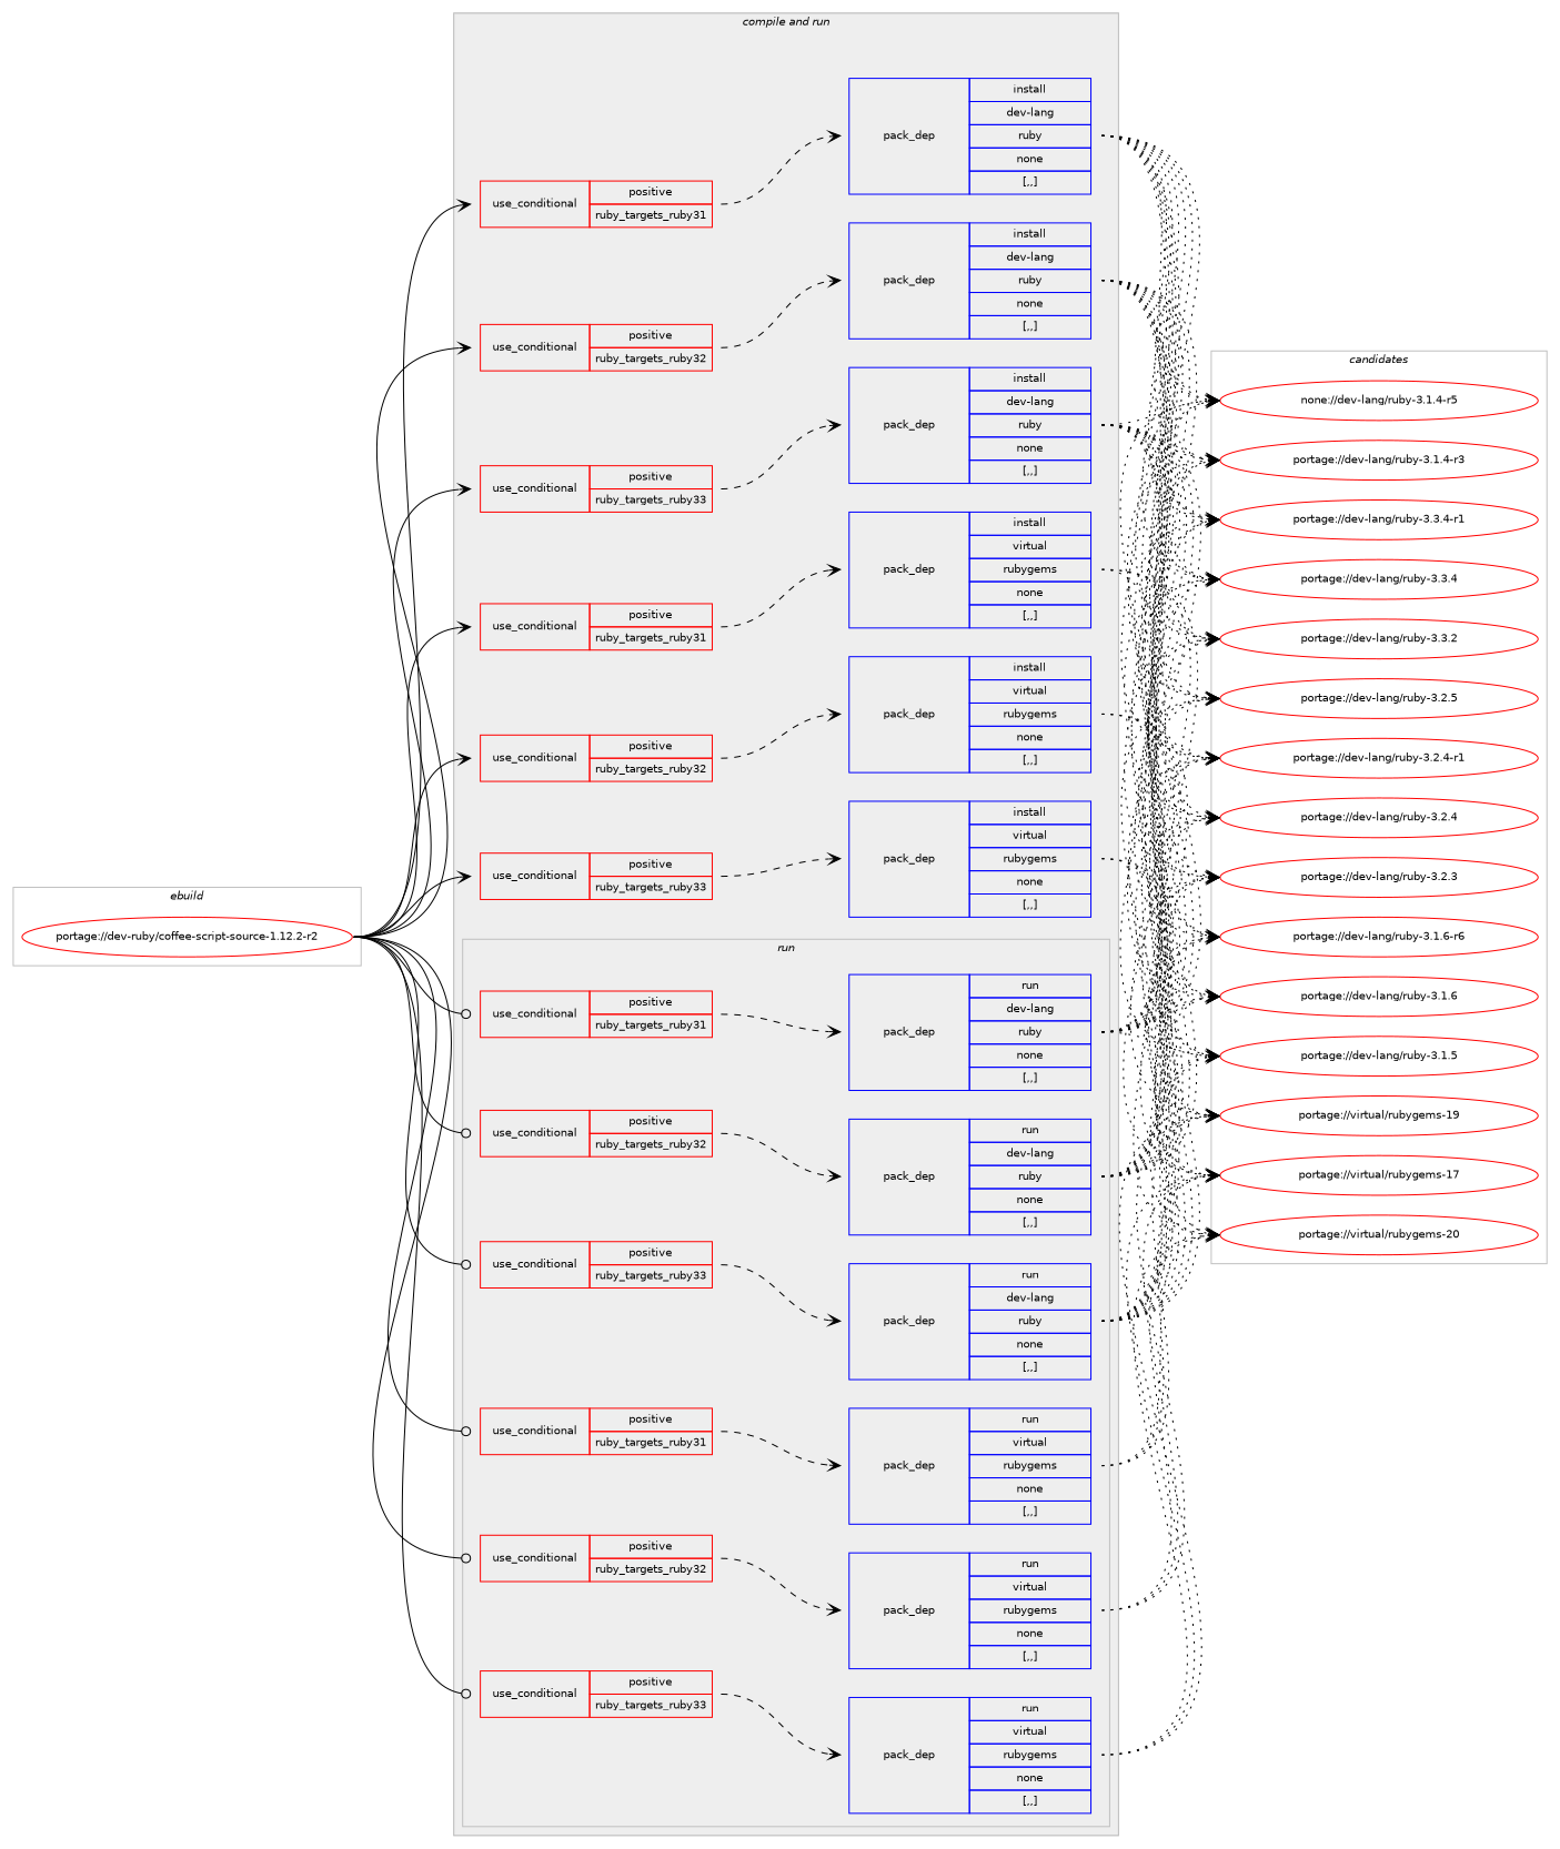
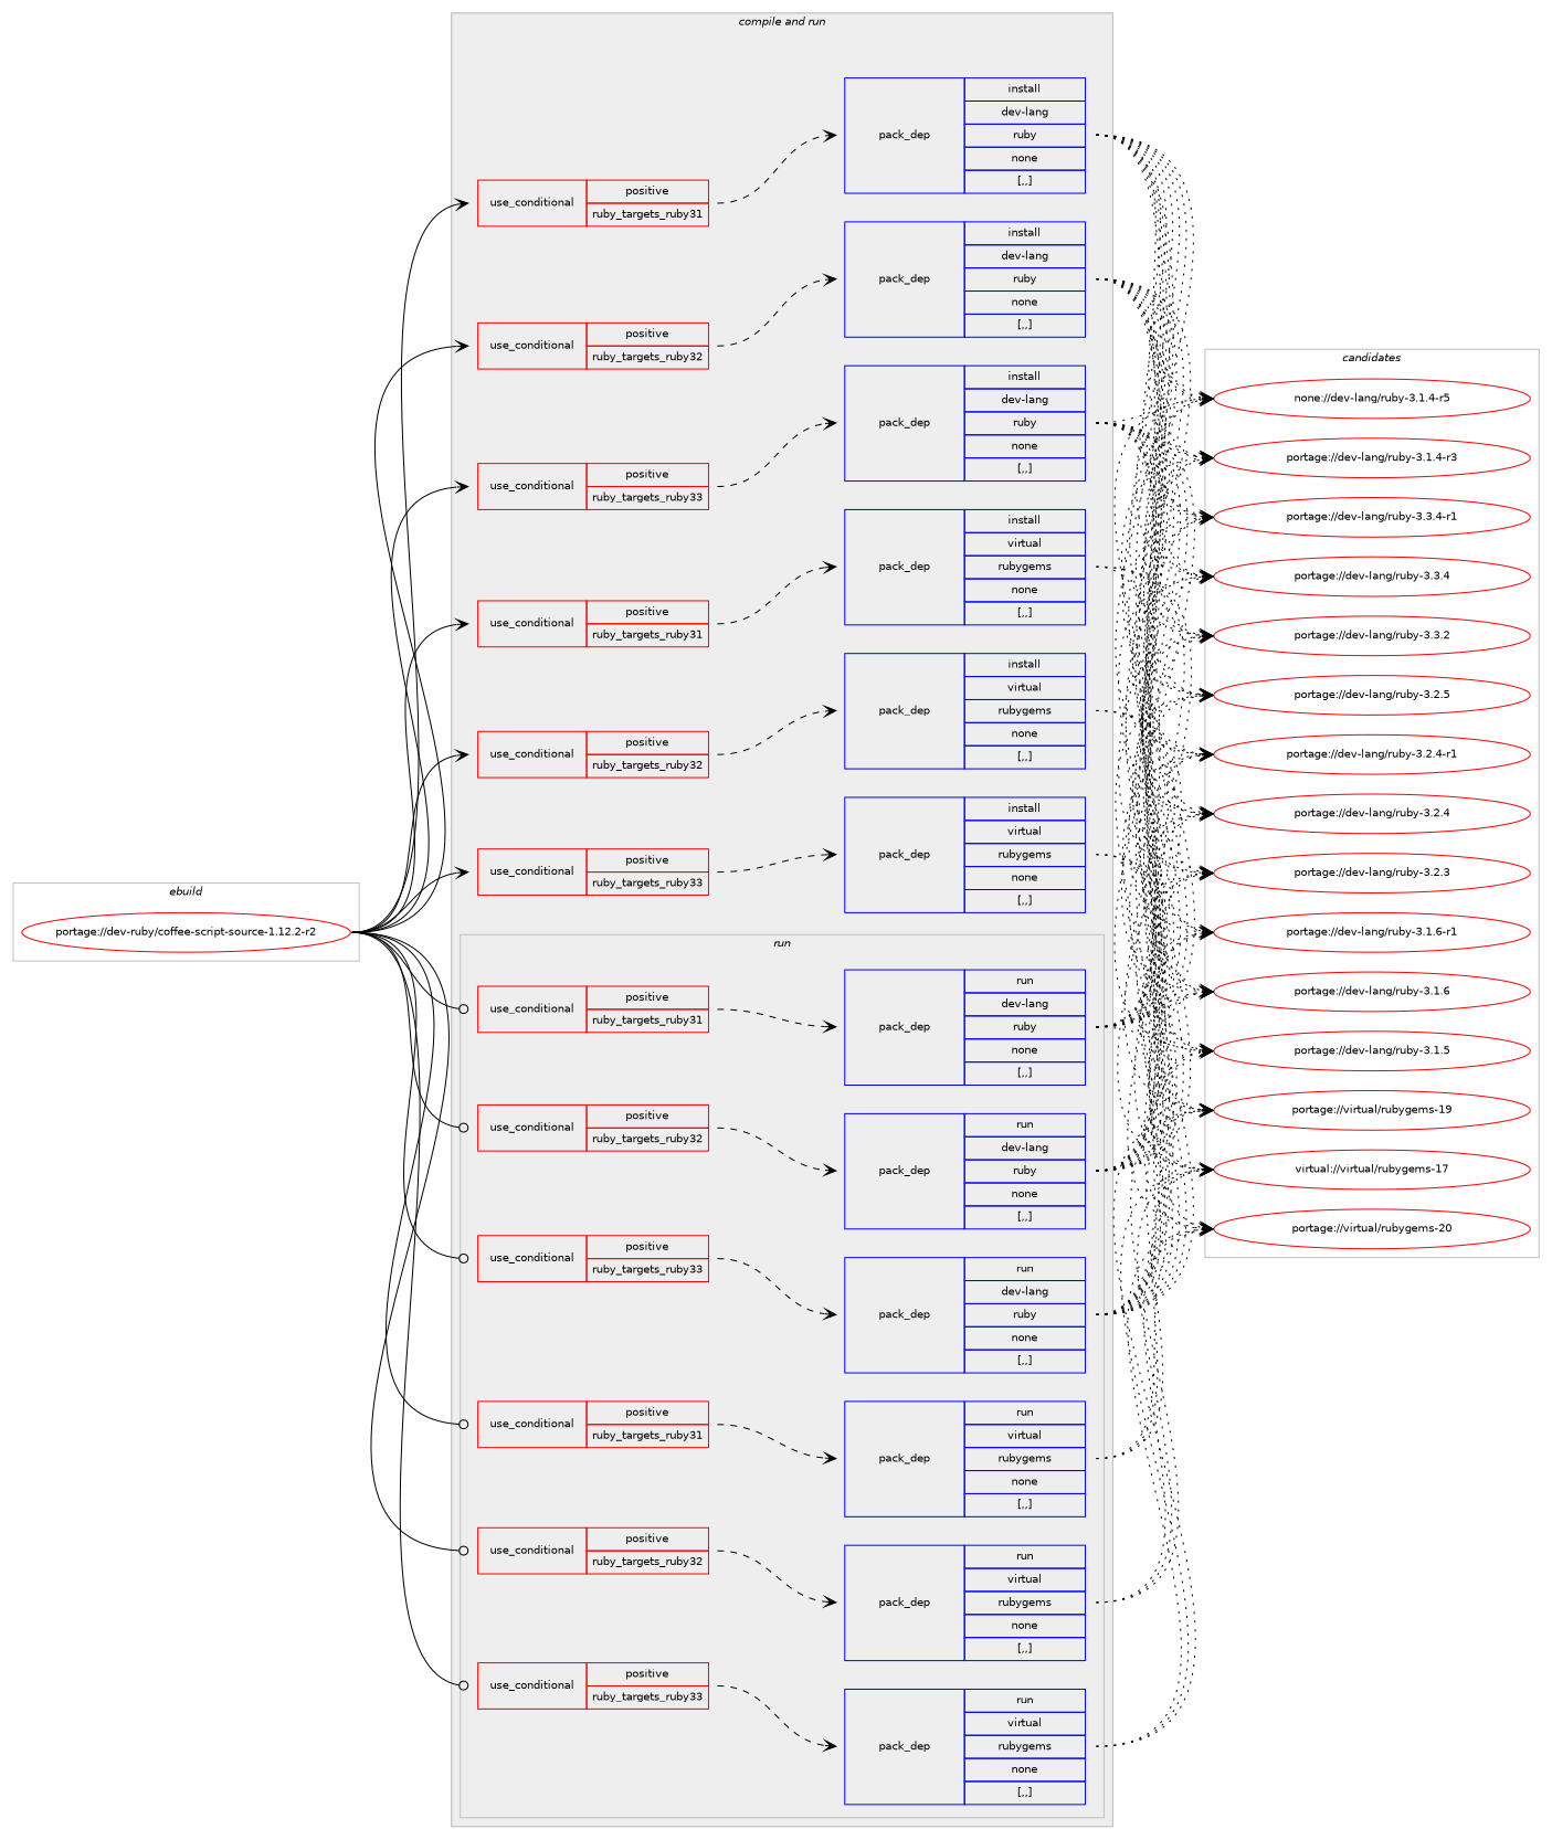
  digraph {
    compound=true
    concentrate=true
    fontname=Helvetica
    fontsize=10
    newrank=true
    rankdir=LR
    ranksep=1.5
    node [color=red fontname=Helvetica fontsize=10 shape=none]
    edge [arrowhead=vee headport=w style=dotted tailport=e weight=100]
    n1 [label="portage://dev-ruby/coffee-script-source-1.12.2-r2" width=4 shape=""]
    n2 [color=blue label=<<TABLE BORDER="0" CELLBORDER="1" CELLSPACING="0" CELLPADDING="4" WIDTH="220"><TR><TD ROWSPAN="6" CELLPADDING="30">pack_dep</TD></TR><TR><TD WIDTH="110">install</TD></TR><TR><TD>dev-lang</TD></TR><TR><TD>ruby</TD></TR><TR><TD>none</TD></TR><TR><TD>[,,]</TD></TR></TABLE>>]
    n3 [label=<<TABLE BORDER="0" CELLBORDER="1" CELLSPACING="0" CELLPADDING="4"><TR><TD ROWSPAN="3" CELLPADDING="10">use_conditional</TD></TR><TR><TD>positive</TD></TR><TR><TD>ruby_targets_ruby31</TD></TR></TABLE>>]
    n4 [color=blue label=<<TABLE BORDER="0" CELLBORDER="1" CELLSPACING="0" CELLPADDING="4" WIDTH="220"><TR><TD ROWSPAN="6" CELLPADDING="30">pack_dep</TD></TR><TR><TD WIDTH="110">install</TD></TR><TR><TD>virtual</TD></TR><TR><TD>rubygems</TD></TR><TR><TD>none</TD></TR><TR><TD>[,,]</TD></TR></TABLE>>]
    n5 [label=<<TABLE BORDER="0" CELLBORDER="1" CELLSPACING="0" CELLPADDING="4"><TR><TD ROWSPAN="3" CELLPADDING="10">use_conditional</TD></TR><TR><TD>positive</TD></TR><TR><TD>ruby_targets_ruby31</TD></TR></TABLE>>]
    n6 [color=blue label=<<TABLE BORDER="0" CELLBORDER="1" CELLSPACING="0" CELLPADDING="4" WIDTH="220"><TR><TD ROWSPAN="6" CELLPADDING="30">pack_dep</TD></TR><TR><TD WIDTH="110">install</TD></TR><TR><TD>dev-lang</TD></TR><TR><TD>ruby</TD></TR><TR><TD>none</TD></TR><TR><TD>[,,]</TD></TR></TABLE>>]
    n7 [label=<<TABLE BORDER="0" CELLBORDER="1" CELLSPACING="0" CELLPADDING="4"><TR><TD ROWSPAN="3" CELLPADDING="10">use_conditional</TD></TR><TR><TD>positive</TD></TR><TR><TD>ruby_targets_ruby32</TD></TR></TABLE>>]
    n8 [color=blue label=<<TABLE BORDER="0" CELLBORDER="1" CELLSPACING="0" CELLPADDING="4" WIDTH="220"><TR><TD ROWSPAN="6" CELLPADDING="30">pack_dep</TD></TR><TR><TD WIDTH="110">install</TD></TR><TR><TD>virtual</TD></TR><TR><TD>rubygems</TD></TR><TR><TD>none</TD></TR><TR><TD>[,,]</TD></TR></TABLE>>]
    n9 [label=<<TABLE BORDER="0" CELLBORDER="1" CELLSPACING="0" CELLPADDING="4"><TR><TD ROWSPAN="3" CELLPADDING="10">use_conditional</TD></TR><TR><TD>positive</TD></TR><TR><TD>ruby_targets_ruby32</TD></TR></TABLE>>]
    n10 [color=blue label=<<TABLE BORDER="0" CELLBORDER="1" CELLSPACING="0" CELLPADDING="4" WIDTH="220"><TR><TD ROWSPAN="6" CELLPADDING="30">pack_dep</TD></TR><TR><TD WIDTH="110">install</TD></TR><TR><TD>dev-lang</TD></TR><TR><TD>ruby</TD></TR><TR><TD>none</TD></TR><TR><TD>[,,]</TD></TR></TABLE>>]
    n11 [label=<<TABLE BORDER="0" CELLBORDER="1" CELLSPACING="0" CELLPADDING="4"><TR><TD ROWSPAN="3" CELLPADDING="10">use_conditional</TD></TR><TR><TD>positive</TD></TR><TR><TD>ruby_targets_ruby33</TD></TR></TABLE>>]
    n12 [color=blue label=<<TABLE BORDER="0" CELLBORDER="1" CELLSPACING="0" CELLPADDING="4" WIDTH="220"><TR><TD ROWSPAN="6" CELLPADDING="30">pack_dep</TD></TR><TR><TD WIDTH="110">install</TD></TR><TR><TD>virtual</TD></TR><TR><TD>rubygems</TD></TR><TR><TD>none</TD></TR><TR><TD>[,,]</TD></TR></TABLE>>]
    n13 [label=<<TABLE BORDER="0" CELLBORDER="1" CELLSPACING="0" CELLPADDING="4"><TR><TD ROWSPAN="3" CELLPADDING="10">use_conditional</TD></TR><TR><TD>positive</TD></TR><TR><TD>ruby_targets_ruby33</TD></TR></TABLE>>]
    n14 [color=blue label=<<TABLE BORDER="0" CELLBORDER="1" CELLSPACING="0" CELLPADDING="4" WIDTH="220"><TR><TD ROWSPAN="6" CELLPADDING="30">pack_dep</TD></TR><TR><TD WIDTH="110">run</TD></TR><TR><TD>dev-lang</TD></TR><TR><TD>ruby</TD></TR><TR><TD>none</TD></TR><TR><TD>[,,]</TD></TR></TABLE>>]
    n15 [label=<<TABLE BORDER="0" CELLBORDER="1" CELLSPACING="0" CELLPADDING="4"><TR><TD ROWSPAN="3" CELLPADDING="10">use_conditional</TD></TR><TR><TD>positive</TD></TR><TR><TD>ruby_targets_ruby31</TD></TR></TABLE>>]
    n16 [color=blue label=<<TABLE BORDER="0" CELLBORDER="1" CELLSPACING="0" CELLPADDING="4" WIDTH="220"><TR><TD ROWSPAN="6" CELLPADDING="30">pack_dep</TD></TR><TR><TD WIDTH="110">run</TD></TR><TR><TD>virtual</TD></TR><TR><TD>rubygems</TD></TR><TR><TD>none</TD></TR><TR><TD>[,,]</TD></TR></TABLE>>]
    n17 [label=<<TABLE BORDER="0" CELLBORDER="1" CELLSPACING="0" CELLPADDING="4"><TR><TD ROWSPAN="3" CELLPADDING="10">use_conditional</TD></TR><TR><TD>positive</TD></TR><TR><TD>ruby_targets_ruby31</TD></TR></TABLE>>]
    n18 [color=blue label=<<TABLE BORDER="0" CELLBORDER="1" CELLSPACING="0" CELLPADDING="4" WIDTH="220"><TR><TD ROWSPAN="6" CELLPADDING="30">pack_dep</TD></TR><TR><TD WIDTH="110">run</TD></TR><TR><TD>dev-lang</TD></TR><TR><TD>ruby</TD></TR><TR><TD>none</TD></TR><TR><TD>[,,]</TD></TR></TABLE>>]
    n19 [label=<<TABLE BORDER="0" CELLBORDER="1" CELLSPACING="0" CELLPADDING="4"><TR><TD ROWSPAN="3" CELLPADDING="10">use_conditional</TD></TR><TR><TD>positive</TD></TR><TR><TD>ruby_targets_ruby32</TD></TR></TABLE>>]
    n20 [color=blue label=<<TABLE BORDER="0" CELLBORDER="1" CELLSPACING="0" CELLPADDING="4" WIDTH="220"><TR><TD ROWSPAN="6" CELLPADDING="30">pack_dep</TD></TR><TR><TD WIDTH="110">run</TD></TR><TR><TD>virtual</TD></TR><TR><TD>rubygems</TD></TR><TR><TD>none</TD></TR><TR><TD>[,,]</TD></TR></TABLE>>]
    n21 [label=<<TABLE BORDER="0" CELLBORDER="1" CELLSPACING="0" CELLPADDING="4"><TR><TD ROWSPAN="3" CELLPADDING="10">use_conditional</TD></TR><TR><TD>positive</TD></TR><TR><TD>ruby_targets_ruby32</TD></TR></TABLE>>]
    n22 [color=blue label=<<TABLE BORDER="0" CELLBORDER="1" CELLSPACING="0" CELLPADDING="4" WIDTH="220"><TR><TD ROWSPAN="6" CELLPADDING="30">pack_dep</TD></TR><TR><TD WIDTH="110">run</TD></TR><TR><TD>virtual</TD></TR><TR><TD>rubygems</TD></TR><TR><TD>none</TD></TR><TR><TD>[,,]</TD></TR></TABLE>>]
    n23 [label=<<TABLE BORDER="0" CELLBORDER="1" CELLSPACING="0" CELLPADDING="4"><TR><TD ROWSPAN="3" CELLPADDING="10">use_conditional</TD></TR><TR><TD>positive</TD></TR><TR><TD>ruby_targets_ruby33</TD></TR></TABLE>>]
    n24 [color=blue label=<<TABLE BORDER="0" CELLBORDER="1" CELLSPACING="0" CELLPADDING="4" WIDTH="220"><TR><TD ROWSPAN="6" CELLPADDING="30">pack_dep</TD></TR><TR><TD WIDTH="110">run</TD></TR><TR><TD>dev-lang</TD></TR><TR><TD>ruby</TD></TR><TR><TD>none</TD></TR><TR><TD>[,,]</TD></TR></TABLE>>]
    n25 [label=<<TABLE BORDER="0" CELLBORDER="1" CELLSPACING="0" CELLPADDING="4"><TR><TD ROWSPAN="3" CELLPADDING="10">use_conditional</TD></TR><TR><TD>positive</TD></TR><TR><TD>ruby_targets_ruby33</TD></TR></TABLE>>]
    n26 [label="portage://virtual/rubygems-20" width=4 shape=""]
    n27 [label="portage://virtual/rubygems-19" width=4 shape=""]
-   n28 [label="portage://virtual/rubygems-17" width=4 shape=""]
+   n28 [label="virtual://virtual/rubygems-17" width=4 shape=""]
    n29 [label="portage://dev-lang/ruby-3.3.4-r1" width=4 shape=""]
    n30 [label="portage://dev-lang/ruby-3.3.4" width=4 shape=""]
    n31 [label="portage://dev-lang/ruby-3.3.2" width=4 shape=""]
    n32 [label="portage://dev-lang/ruby-3.2.5" width=4 shape=""]
    n33 [label="portage://dev-lang/ruby-3.2.4-r1" width=4 shape=""]
    n34 [label="portage://dev-lang/ruby-3.2.4" width=4 shape=""]
    n35 [label="portage://dev-lang/ruby-3.2.3" width=4 shape=""]
-   n36 [label="portage://dev-lang/ruby-3.1.6-r6" width=4 shape=""]
+   n36 [label="portage://dev-lang/ruby-3.1.6-r1" width=4 shape=""]
    n37 [label="portage://dev-lang/ruby-3.1.6" width=4 shape=""]
    n38 [label="portage://dev-lang/ruby-3.1.5" width=4 shape=""]
    n39 [label="none://dev-lang/ruby-3.1.4-r5" width=4 shape=""]
    n40 [label="portage://dev-lang/ruby-3.1.4-r3" width=4 shape=""]
    subgraph cluster_1 {
      color=gray
      label=<<i>ebuild</i>>
      n1
    }
    subgraph cluster_2 {
      color=gray
      label=<<i>dependencies</i>>
      subgraph cluster_3 {
        color=gray
        fillcolor="#eeeeee"
        label=<<i>compile</i>>
        style=filled
        subgraph sub_4 {
          color=gray
          fillcolor="#eeeeee"
          label=<<i>compile</i>>
          style=filled
          n3
          subgraph sub_5 {
            color=gray
            fillcolor="#eeeeee"
            label=<<i>compile</i>>
            style=filled
            n2
          }
        }
        subgraph sub_6 {
          color=gray
          fillcolor="#eeeeee"
          label=<<i>compile</i>>
          style=filled
          n5
          subgraph sub_7 {
            color=gray
            fillcolor="#eeeeee"
            label=<<i>compile</i>>
            style=filled
            n4
          }
        }
        subgraph sub_8 {
          color=gray
          fillcolor="#eeeeee"
          label=<<i>compile</i>>
          style=filled
          n7
          subgraph sub_9 {
            color=gray
            fillcolor="#eeeeee"
            label=<<i>compile</i>>
            style=filled
            n6
          }
        }
        subgraph sub_10 {
          color=gray
          fillcolor="#eeeeee"
          label=<<i>compile</i>>
          style=filled
          n9
          subgraph sub_11 {
            color=gray
            fillcolor="#eeeeee"
            label=<<i>compile</i>>
            style=filled
            n8
          }
        }
        subgraph sub_12 {
          color=gray
          fillcolor="#eeeeee"
          label=<<i>compile</i>>
          style=filled
          n11
          subgraph sub_13 {
            color=gray
            fillcolor="#eeeeee"
            label=<<i>compile</i>>
            style=filled
            n10
          }
        }
        subgraph sub_14 {
          color=gray
          fillcolor="#eeeeee"
          label=<<i>compile</i>>
          style=filled
          n13
          subgraph sub_15 {
            color=gray
            fillcolor="#eeeeee"
            label=<<i>compile</i>>
            style=filled
            n12
          }
        }
      }
      subgraph cluster_16 {
        color=gray
        fillcolor="#eeeeee"
        label=<<i>compile and run</i>>
        style=filled
      }
      subgraph cluster_17 {
        color=gray
        fillcolor="#eeeeee"
        label=<<i>run</i>>
        style=filled
        subgraph sub_18 {
          color=gray
          fillcolor="#eeeeee"
          label=<<i>run</i>>
          style=filled
          n15
          subgraph sub_19 {
            color=gray
            fillcolor="#eeeeee"
            label=<<i>run</i>>
            style=filled
            n14
          }
        }
        subgraph sub_20 {
          color=gray
          fillcolor="#eeeeee"
          label=<<i>run</i>>
          style=filled
          n17
          subgraph sub_21 {
            color=gray
            fillcolor="#eeeeee"
            label=<<i>run</i>>
            style=filled
            n16
          }
        }
        subgraph sub_22 {
          color=gray
          fillcolor="#eeeeee"
          label=<<i>run</i>>
          style=filled
          n19
          subgraph sub_23 {
            color=gray
            fillcolor="#eeeeee"
            label=<<i>run</i>>
            style=filled
            n18
          }
        }
        subgraph sub_24 {
          color=gray
          fillcolor="#eeeeee"
          label=<<i>run</i>>
          style=filled
          n21
          subgraph sub_25 {
            color=gray
            fillcolor="#eeeeee"
            label=<<i>run</i>>
            style=filled
            n20
          }
        }
        subgraph sub_26 {
          color=gray
          fillcolor="#eeeeee"
          label=<<i>run</i>>
          style=filled
          n23
          subgraph sub_27 {
            color=gray
            fillcolor="#eeeeee"
            label=<<i>run</i>>
            style=filled
            n22
          }
        }
        subgraph sub_28 {
          color=gray
          fillcolor="#eeeeee"
          label=<<i>run</i>>
          style=filled
          n25
          subgraph sub_29 {
            color=gray
            fillcolor="#eeeeee"
            label=<<i>run</i>>
            style=filled
            n24
          }
        }
      }
    }
    subgraph cluster_30 {
      color=gray
      label=<<i>candidates</i>>
      rank=same
      subgraph sub_31 {
        color=black
        label=<<i>candidates</i>>
        nodesep=1
        rank=same
        n29
        n30
        n31
        n32
        n33
        n34
        n35
        n36
        n37
        n38
        n39
        n40
      }
      subgraph sub_32 {
        color=black
        label=<<i>candidates</i>>
        nodesep=1
        rank=same
        n26
        n27
        n28
      }
      subgraph sub_33 {
        color=black
        label=<<i>candidates</i>>
        nodesep=1
        rank=same
        n29
        n30
        n31
        n32
        n33
        n34
        n35
        n36
        n37
        n38
        n39
        n40
      }
      subgraph sub_34 {
        color=black
        label=<<i>candidates</i>>
        nodesep=1
        rank=same
        n29
        n30
        n31
        n32
        n33
        n34
        n35
        n36
        n37
        n38
        n39
        n40
      }
      subgraph sub_35 {
        color=black
        label=<<i>candidates</i>>
        nodesep=1
        rank=same
        n26
        n27
        n28
      }
      subgraph sub_36 {
        color=black
        label=<<i>candidates</i>>
        nodesep=1
        rank=same
        n29
        n30
        n31
        n32
        n33
        n34
        n35
        n36
        n37
        n38
        n39
        n40
      }
      subgraph sub_37 {
        color=black
        label=<<i>candidates</i>>
        nodesep=1
        rank=same
        n26
        n27
        n28
      }
      subgraph sub_38 {
        color=black
        label=<<i>candidates</i>>
        nodesep=1
        rank=same
        n29
        n30
        n31
        n32
        n33
        n34
        n35
        n36
        n37
        n38
        n39
        n40
      }
      subgraph sub_39 {
        color=black
        label=<<i>candidates</i>>
        nodesep=1
        rank=same
        n26
        n27
        n28
      }
      subgraph sub_40 {
        color=black
        label=<<i>candidates</i>>
        nodesep=1
        rank=same
        n26
        n27
        n28
      }
      subgraph sub_41 {
        color=black
        label=<<i>candidates</i>>
        nodesep=1
        rank=same
        n29
        n30
        n31
        n32
        n33
        n34
        n35
        n36
        n37
        n38
        n39
        n40
      }
      subgraph sub_42 {
        color=black
        label=<<i>candidates</i>>
        nodesep=1
        rank=same
        n26
        n27
        n28
      }
    }
    n1 -> n3 [style=solid weight=20]
    n1 -> n5 [style=solid weight=20]
    n1 -> n7 [style=solid weight=20]
    n1 -> n9 [style=solid weight=20]
    n1 -> n11 [style=solid weight=20]
    n1 -> n13 [style=solid weight=20]
    n1 -> n15 [arrowhead=odot style=solid weight=20]
    n1 -> n17 [arrowhead=odot style=solid weight=20]
    n1 -> n19 [arrowhead=odot style=solid weight=20]
    n1 -> n21 [arrowhead=odot style=solid weight=20]
    n1 -> n23 [arrowhead=odot style=solid weight=20]
    n1 -> n25 [arrowhead=odot style=solid weight=20]
    n2 -> n29
    n2 -> n30
    n2 -> n31
    n2 -> n32
    n2 -> n33
    n2 -> n34
    n2 -> n35
    n2 -> n36
    n2 -> n37
    n2 -> n38
    n2 -> n39
    n2 -> n40
    n3 -> n2 [style=dashed weight=20]
    n4 -> n26
    n4 -> n27
    n4 -> n28
    n5 -> n4 [style=dashed weight=20]
    n6 -> n29
    n6 -> n30
    n6 -> n31
    n6 -> n32
    n6 -> n33
    n6 -> n34
    n6 -> n35
    n6 -> n36
    n6 -> n37
    n6 -> n38
    n6 -> n39
    n6 -> n40
    n7 -> n6 [style=dashed weight=20]
    n8 -> n26
    n8 -> n27
    n8 -> n28
    n9 -> n8 [style=dashed weight=20]
    n10 -> n29
    n10 -> n30
    n10 -> n31
    n10 -> n32
    n10 -> n33
    n10 -> n34
    n10 -> n35
    n10 -> n36
    n10 -> n37
    n10 -> n38
    n10 -> n39
    n10 -> n40
    n11 -> n10 [style=dashed weight=20]
    n12 -> n26
    n12 -> n27
    n12 -> n28
    n13 -> n12 [style=dashed weight=20]
    n14 -> n29
    n14 -> n30
    n14 -> n31
    n14 -> n32
    n14 -> n33
    n14 -> n34
    n14 -> n35
    n14 -> n36
    n14 -> n37
    n14 -> n38
    n14 -> n39
    n14 -> n40
    n15 -> n14 [style=dashed weight=20]
    n16 -> n26
    n16 -> n27
    n16 -> n28
    n17 -> n16 [style=dashed weight=20]
    n18 -> n29
    n18 -> n30
    n18 -> n31
    n18 -> n32
    n18 -> n33
    n18 -> n34
    n18 -> n35
    n18 -> n36
    n18 -> n37
    n18 -> n38
    n18 -> n39
    n18 -> n40
    n19 -> n18 [style=dashed weight=20]
    n20 -> n26
    n20 -> n27
    n20 -> n28
    n21 -> n20 [style=dashed weight=20]
    n22 -> n26
    n22 -> n27
    n22 -> n28
    n23 -> n22 [style=dashed weight=20]
    n24 -> n29
    n24 -> n30
    n24 -> n31
    n24 -> n32
    n24 -> n33
    n24 -> n34
    n24 -> n35
    n24 -> n36
    n24 -> n37
    n24 -> n38
    n24 -> n39
    n24 -> n40
    n25 -> n24 [style=dashed weight=20]
  }
